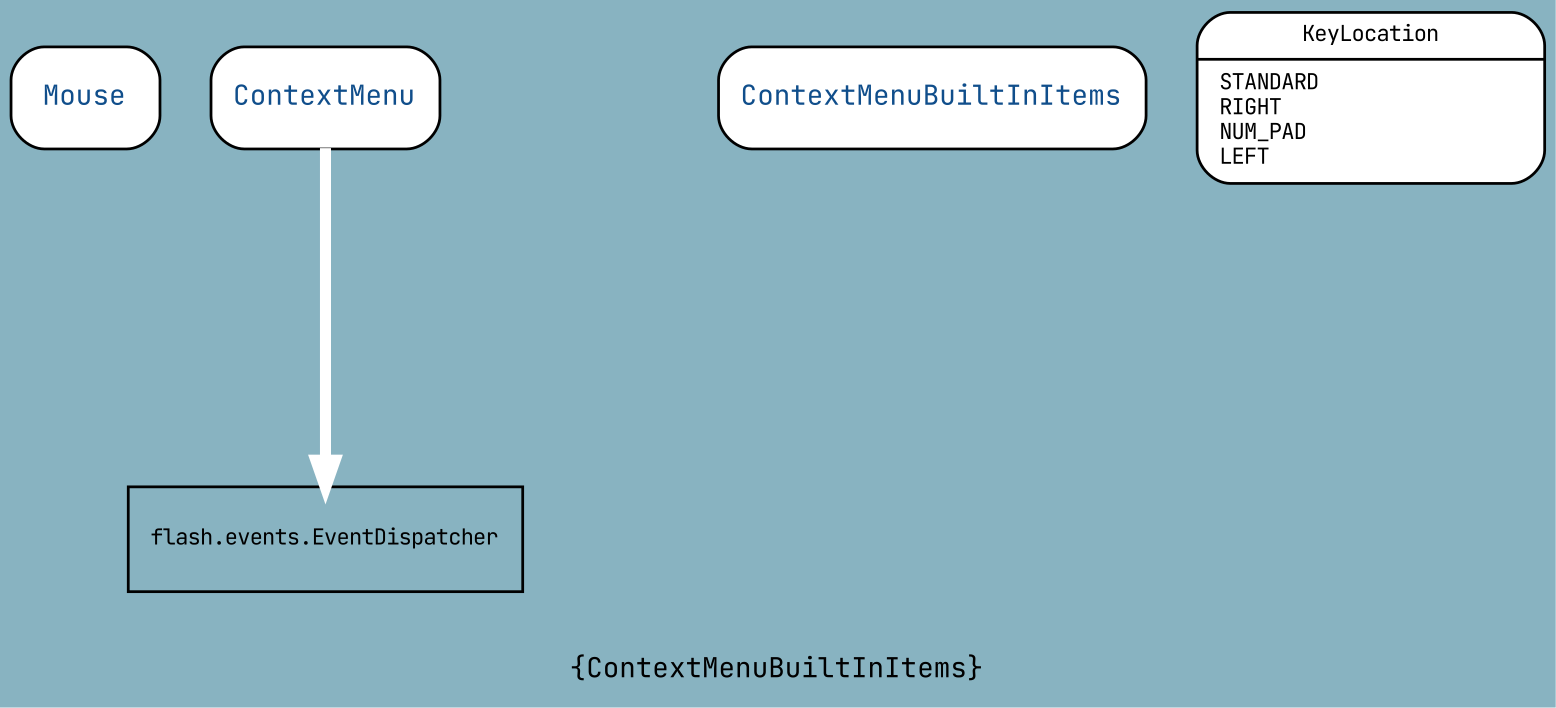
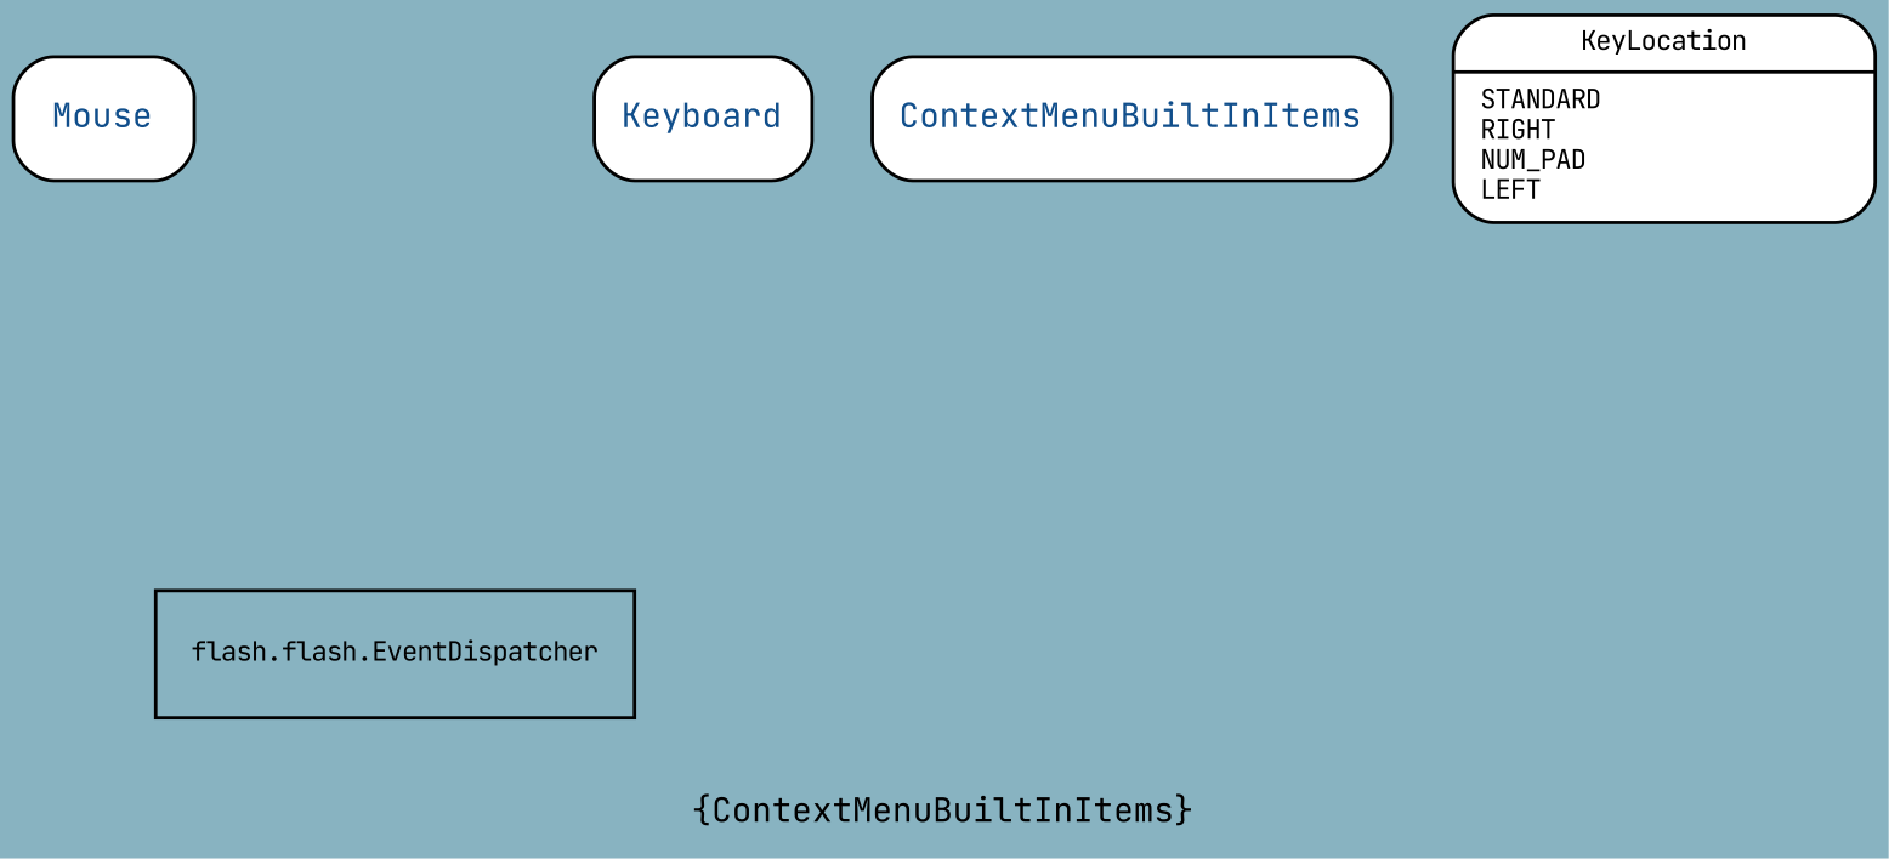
  digraph {
    bgcolor="#88B3C1"
    fontcolor=black
    fontname="JetBrains Mono"
    fontsize=10
    label="{ContextMenuBuiltInItems}"
    rankdir=TB
    node [color=black fillcolor=white fontcolor="#104E8B" fontname="JetBrains Mono" fontsize=10 portPos=e shape=record style="rounded,filled"]
    n1 [height=0.50 label="{Mouse}" width=0.75]
-   n2 [height=0.50 label="{ContextMenu}" width=1.11]
-   "flash.events.EventDispatcher" [fontcolor=black fontsize=8 height=0.50 width=1.94 fillcolor="" portPos="" style=""]
+   "flash.events.EventDispatcher" [fontcolor=black fontsize=8 height=0.50 width=1.94 label="flash.flash.EventDispatcher" fillcolor="" portPos="" style=""]
+   n4 [height=0.50 label="{Keyboard}" width=0.83]
    n5 [height=0.50 label="{ContextMenuBuiltInItems}" width=1.89]
    n6 [fontcolor=black fontsize=8 height=0.67 label="{KeyLocation|STANDARD\lRIGHT\lNUM_PAD\lLEFT\l}" width=1.75 portPos=""]
-   n2 -> "flash.events.EventDispatcher" [arrowhead=normal arrowsize=1.0 color=white fontcolor=black fontname="JetBrains Mono" fontsize=8 minlen=3 style="setlinewidth(4)"]
  }
